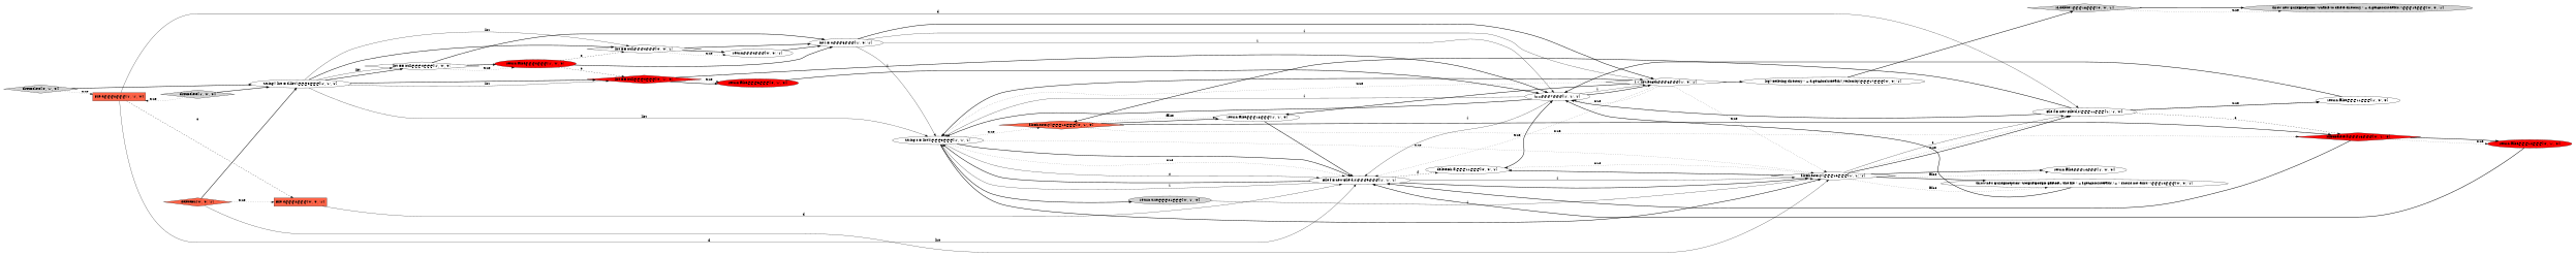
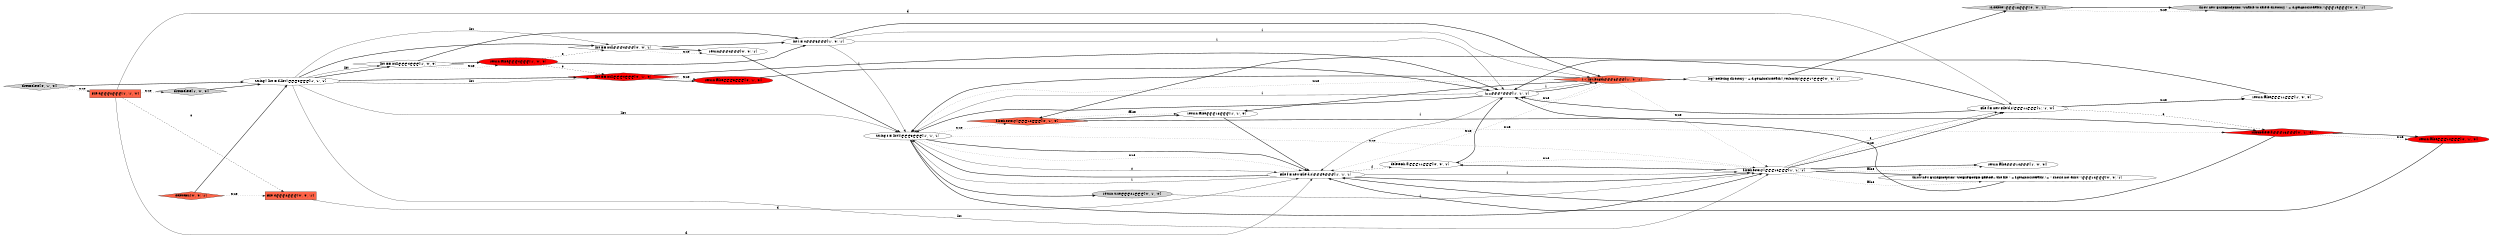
  digraph {
    rankdir=LR
    node [fillcolor=white shape=ellipse style=filled]
    edge [style=bold]
    n1 [label="int i = 0@@@5@@@['1', '0', '1']"]
    n2 [label="String s = list(i(@@@8@@@['1', '1', '1']"]
-   n3 [label="i < list.length@@@6@@@['1', '0', '1']" shape=diamond]
+   n3 [fillcolor=tomato label="i < list.length@@@6@@@['1', '0', '1']" shape=diamond]
    n4 [label="i++@@@7@@@['1', '1', '1']"]
    n5 [fillcolor=tomato label="f.isDirectory()@@@12@@@['0', '1', '0']" shape=diamond]
    n6 [label="File f = new File(d,s)@@@9@@@['1', '1', '1']"]
    n7 [label="f.isDirectory()@@@10@@@['1', '1', '1']" shape=diamond]
    n8 [fillcolor=lightgray label="return true@@@21@@@['0', '1', '0']"]
    n9 [label="return false@@@18@@@['1', '1', '0']"]
    n10 [label="log(\"Deleting directory \" + d.getAbsolutePath(),verbosity)@@@17@@@['0', '0', '1']"]
    n11 [label="return@@@4@@@['0', '0', '1']"]
    n12 [fillcolor=red label="return false@@@4@@@['1', '0', '0']"]
    n13 [fillcolor=red label="list == null@@@4@@@['0', '1', '0']" shape=diamond]
    n14 [label="list == null@@@4@@@['0', '0', '1']" shape=diamond]
    n15 [fillcolor=red label="return false@@@5@@@['0', '1', '0']"]
    n16 [label="list == null@@@4@@@['1', '0', '0']" shape=diamond]
    n17 [label="File f = new File(d,s)@@@11@@@['1', '1', '0']"]
    n18 [fillcolor=red label="!okToDelete(f)@@@13@@@['0', '1', '0']" shape=diamond]
    n19 [label="return false@@@11@@@['1', '0', '0']"]
    n20 [fillcolor=red label="return false@@@14@@@['0', '1', '0']"]
    n21 [fillcolor=tomato label="File d@@@2@@@['0', '0', '1']" shape=box]
    n22 [label="deleteDir(f)@@@11@@@['0', '0', '1']"]
    n23 [fillcolor=lightgray label="okToDelete['0', '1', '0']" shape=diamond]
    n24 [label="String(( list = d.list()@@@3@@@['1', '1', '1']"]
    n25 [fillcolor=tomato label="File d@@@2@@@['1', '1', '0']" shape=box]
    n26 [label="throw new BuildException(\"UNEXPECTED ERROR - The file \" + f.getAbsolutePath() + \" should not exist!\")@@@14@@@['0', '0', '1']"]
    n27 [label="return false@@@14@@@['1', '0', '0']"]
    n28 [fillcolor=tomato label="deleteDir['0', '0', '1']" shape=diamond]
    n29 [fillcolor=lightgray label="throw new BuildException(\"Unable to delete directory \" + d.getAbsolutePath())@@@19@@@['0', '0', '1']"]
    n30 [fillcolor=lightgray label="!d.delete()@@@18@@@['0', '0', '1']" shape=diamond]
    n31 [fillcolor=lightgray label="okToDelete['1', '0', '0']" shape=diamond]
    n1 -> n2 [label=i style=solid]
    n1 -> n3 [label=i style=solid]
    n1 -> n3
    n1 -> n4 [label=i style=solid]
    n2 -> n5 [label=true style=dotted]
    n2 -> n6
    n2 -> n6 [label=true style=dotted]
    n2 -> n6 [label=s style=solid]
    n2 -> n7
    n2 -> n7 [label=true style=dotted]
    n2 -> n8
    n3 -> n2 [label=true style=dotted]
    n3 -> n2
    n3 -> n4 [label=true style=dotted]
    n3 -> n6 [label=true style=dotted]
    n3 -> n7 [label=true style=dotted]
    n3 -> n9
    n3 -> n10
    n4 -> n2
    n4 -> n2 [label=i style=solid]
    n4 -> n3
    n4 -> n3 [label=i style=solid]
    n4 -> n6 [label=i style=solid]
    n5 -> n9
    n5 -> n9 [label=false style=dotted]
    n5 -> n18 [label=true style=dotted]
    n5 -> n18
    n6 -> n2 [label=i style=solid]
    n6 -> n2
    n6 -> n7
    n6 -> n7 [label=i style=solid]
    n6 -> n22 [label=f style=dashed]
    n7 -> n17 [label=true style=dotted]
    n7 -> n17
    n7 -> n17 [label=s style=solid]
    n7 -> n22 [label=true style=dotted]
    n7 -> n22
    n7 -> n26 [label=false style=dotted]
    n7 -> n26
    n7 -> n27
    n7 -> n27 [label=false style=dotted]
    n8 -> n7 [label=i style=solid]
    n9 -> n6
    n10 -> n30
-   n11 -> n1
+   n11 -> n2
    n12 -> n1
    n12 -> n13 [label=0 style=dashed]
    n12 -> n14 [label=0 style=dashed]
    n13 -> n4
    n13 -> n15
    n13 -> n15 [label=true style=dotted]
    n14 -> n1
    n14 -> n11 [label=true style=dotted]
    n14 -> n11
    n15 -> n4
    n16 -> n1
    n16 -> n12 [label=true style=dotted]
    n16 -> n12
    n17 -> n4
    n17 -> n5
    n17 -> n18 [label=0 style=dashed]
    n17 -> n19
    n17 -> n19 [label=true style=dotted]
    n18 -> n6
    n18 -> n20 [label=true style=dotted]
    n18 -> n20
    n19 -> n4
    n20 -> n6
    n21 -> n6 [label=d style=solid]
    n22 -> n4
    n23 -> n24
    n23 -> n25 [label=true style=dotted]
    n24 -> n2 [label=list style=solid]
-   n28 -> n7 [label=list style=solid]
+   n24 -> n7 [label=list style=solid]
    n24 -> n13
    n24 -> n13 [label=list style=solid]
    n24 -> n14 [label=list style=solid]
    n24 -> n14
    n24 -> n16
    n24 -> n16 [label=list style=solid]
    n25 -> n6 [label=d style=solid]
    n25 -> n17 [label=d style=solid]
    n25 -> n21 [label=0 style=dashed]
    n26 -> n4
    n28 -> n21 [label=true style=dotted]
    n28 -> n24
    n30 -> n29
    n30 -> n29 [label=true style=dotted]
    n31 -> n24
-   n31 -> n25 [label=true style=dotted]
+   n25 -> n31 [label=true style=dotted]
  }
